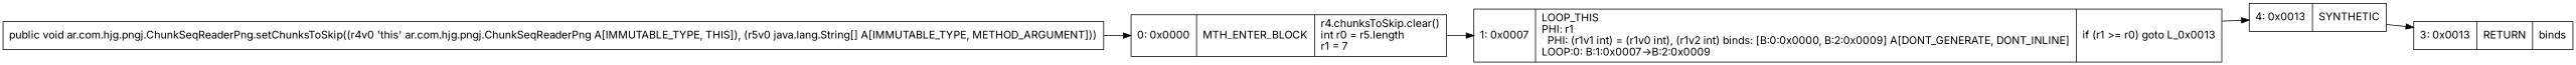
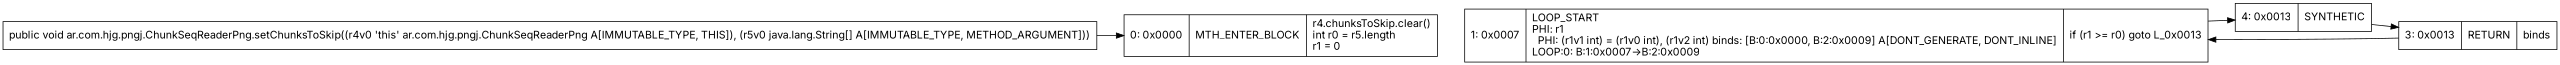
  digraph {
    fontname=Inter
    rankdir=LR
    node [fontname=Inter shape=record]
    edge [fontname=Inter]
-   n1 [label="{0\:\ 0x0000|MTH_ENTER_BLOCK\l|r4.chunksToSkip.clear()\lint r0 = r5.length\lr1 = 7\l}"]
-   n2 [label="{1\:\ 0x0007|LOOP_THIS\lPHI: r1 \l  PHI: (r1v1 int) = (r1v0 int), (r1v2 int) binds: [B:0:0x0000, B:2:0x0009] A[DONT_GENERATE, DONT_INLINE]\lLOOP:0: B:1:0x0007\-\>B:2:0x0009\l|if (r1 \>= r0) goto L_0x0013\l}"]
+   n1 [label="{0\:\ 0x0000|MTH_ENTER_BLOCK\l|r4.chunksToSkip.clear()\lint r0 = r5.length\lr1 = 0\l}"]
+   n2 [label="{1\:\ 0x0007|LOOP_START\lPHI: r1 \l  PHI: (r1v1 int) = (r1v0 int), (r1v2 int) binds: [B:0:0x0000, B:2:0x0009] A[DONT_GENERATE, DONT_INLINE]\lLOOP:0: B:1:0x0007\-\>B:2:0x0009\l|if (r1 \>= r0) goto L_0x0013\l}"]
    n3 [label="{4\:\ 0x0013|SYNTHETIC\l}"]
    n4 [label="{3\:\ 0x0013|RETURN\l|binds\l}"]
    n5 [label="{public void ar.com.hjg.pngj.ChunkSeqReaderPng.setChunksToSkip((r4v0 'this' ar.com.hjg.pngj.ChunkSeqReaderPng A[IMMUTABLE_TYPE, THIS]), (r5v0 java.lang.String[] A[IMMUTABLE_TYPE, METHOD_ARGUMENT])) }"]
-   n1 -> n2
+   n4 -> n2
    n2 -> n3
    n3 -> n4
    n5 -> n1
  }
